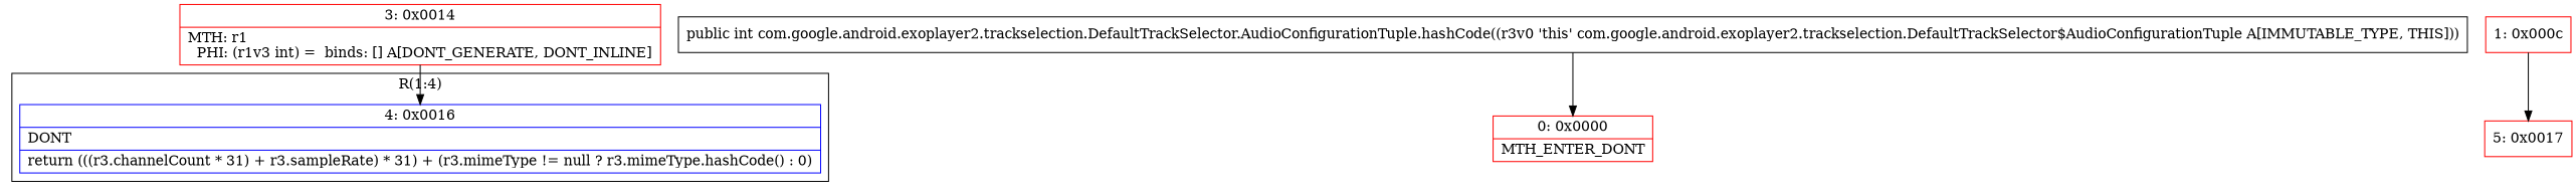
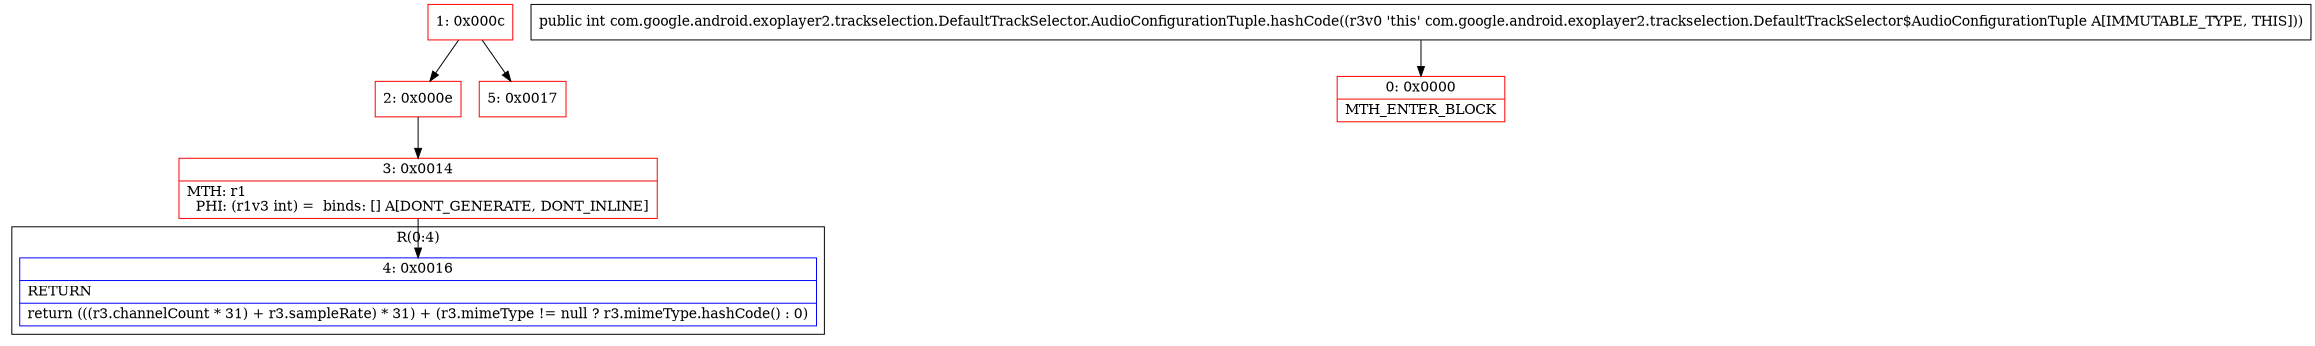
  digraph {
    node [color=red shape=record]
-   n1 [color=blue label="{4\:\ 0x0016|DONT\l|return (((r3.channelCount * 31) + r3.sampleRate) * 31) + (r3.mimeType != null ? r3.mimeType.hashCode() : 0)\l}"]
-   n2 [label="{0\:\ 0x0000|MTH_ENTER_DONT\l}"]
+   n1 [color=blue label="{4\:\ 0x0016|RETURN\l|return (((r3.channelCount * 31) + r3.sampleRate) * 31) + (r3.mimeType != null ? r3.mimeType.hashCode() : 0)\l}"]
+   n2 [label="{0\:\ 0x0000|MTH_ENTER_BLOCK\l}"]
    n3 [label="{1\:\ 0x000c}"]
+   n4 [label="{2\:\ 0x000e}"]
    n5 [label="{5\:\ 0x0017}"]
    n6 [label="{3\:\ 0x0014|MTH: r1 \l  PHI: (r1v3 int) =  binds: [] A[DONT_GENERATE, DONT_INLINE]\l}"]
    n7 [label="{public int com.google.android.exoplayer2.trackselection.DefaultTrackSelector.AudioConfigurationTuple.hashCode((r3v0 'this' com.google.android.exoplayer2.trackselection.DefaultTrackSelector$AudioConfigurationTuple A[IMMUTABLE_TYPE, THIS])) }" color=""]
    subgraph cluster_1 {
-     label="R(1:4)"
+     label="R(0:4)"
      n1
    }
+   n3 -> n4
    n3 -> n5
+   n4 -> n6
    n6 -> n1
    n7 -> n2
  }
